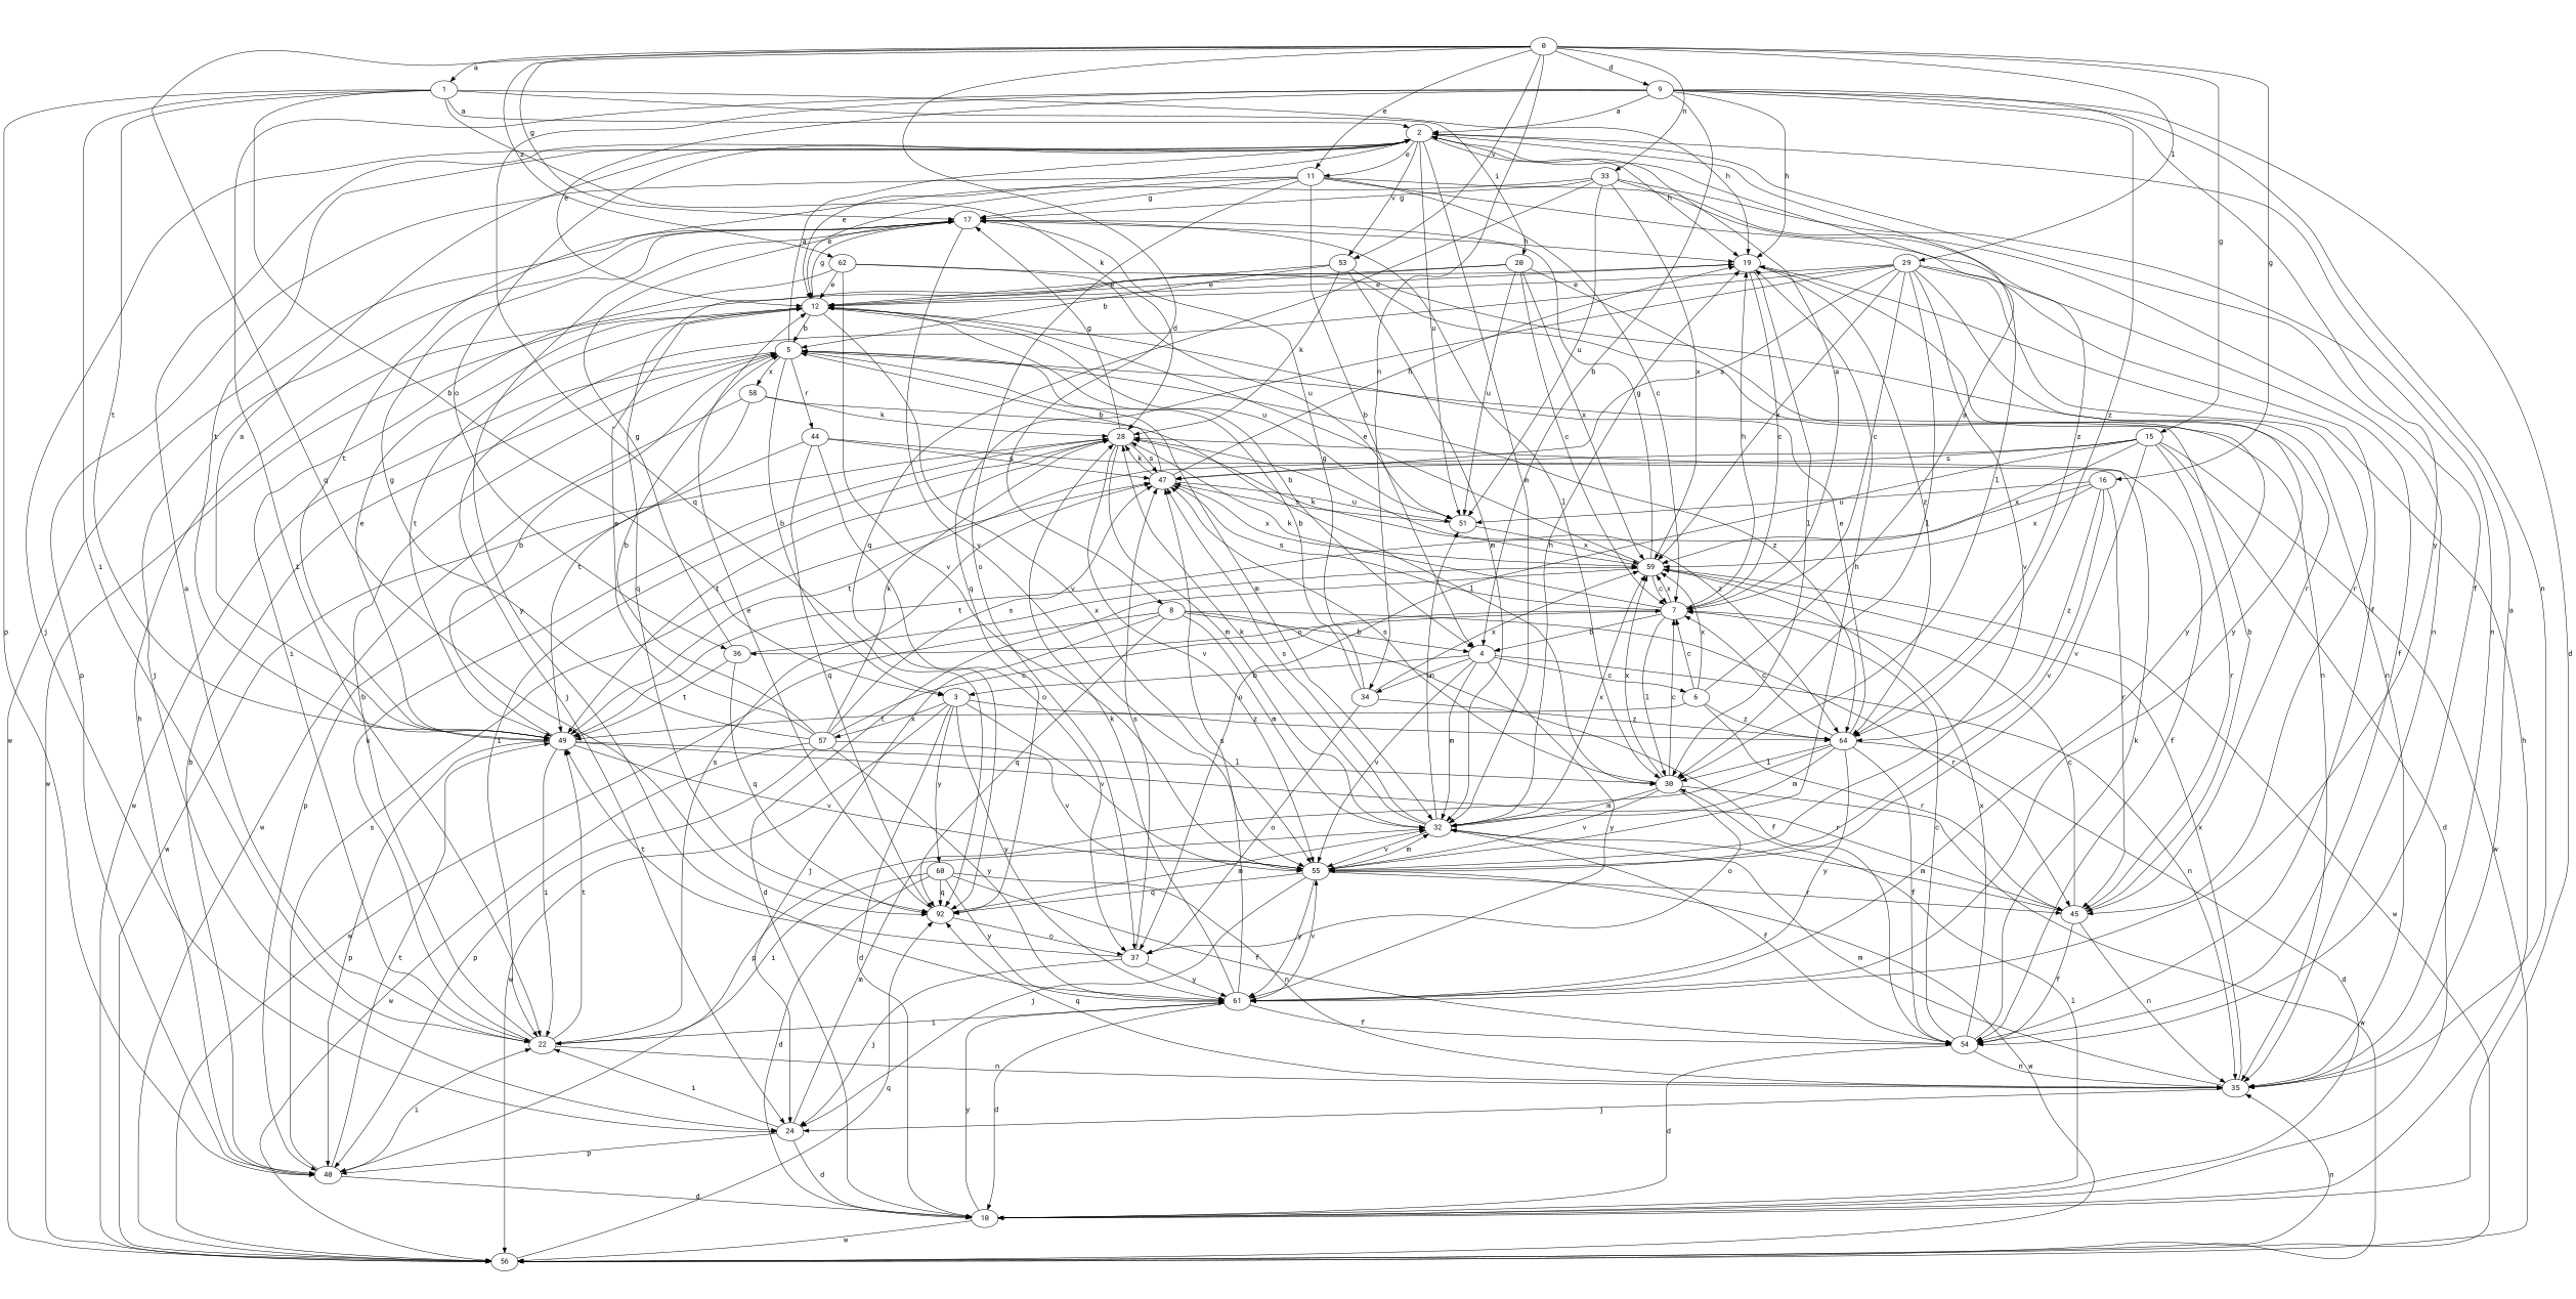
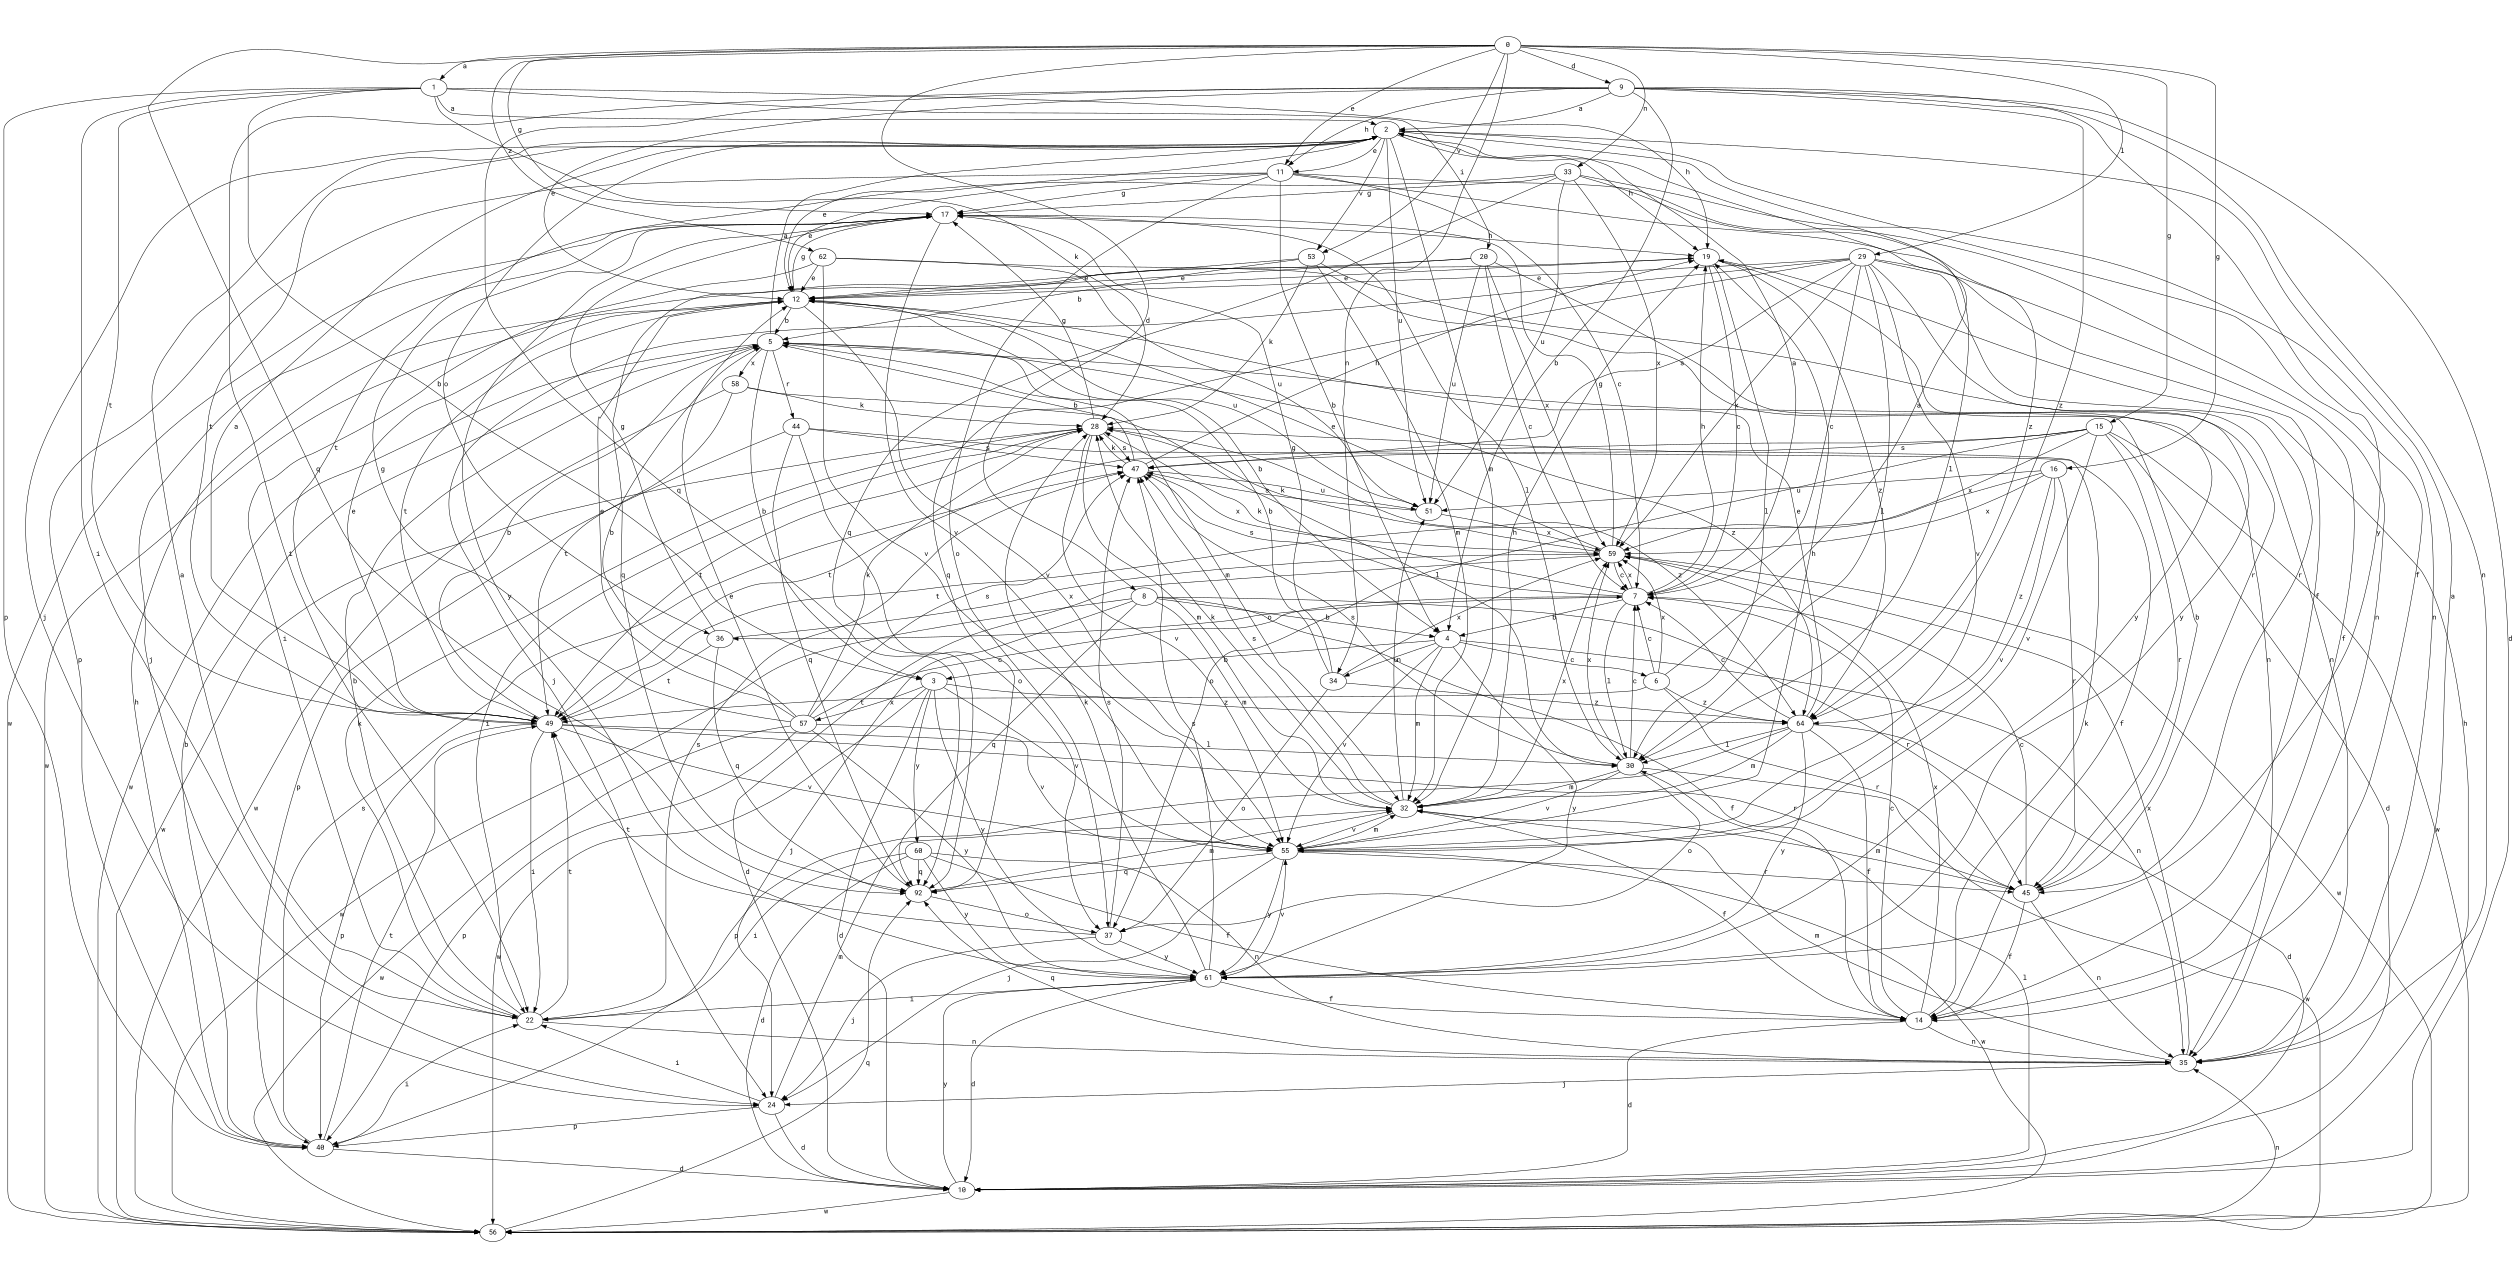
  strict digraph {
    fontname="Roboto Mono"
    node [fontname="Roboto Mono"]
    edge [fontname="Roboto Mono"]
    0
    1
    8
    9
    11
    15
    16
    17
    29
    33
    34
    n12 [label=92]
    53
    62
    2
    3
    19
    20
    22
    28
    40
    49
-   14 [label=54]
+   14
    24
    32
    56
    4
    45
    12
    64
    10
    61
    35
    7
    37
    55
    59
    47
    51
    30
    5
    36
    57
    60
    6
    44
    58
    0 -> 1 [label=a]
    0 -> 8 [label=d]
    0 -> 9 [label=d]
    0 -> 11 [label=e]
    0 -> 15 [label=g]
    0 -> 16 [label=g]
    0 -> 17 [label=g]
    0 -> 29 [label=l]
    0 -> 33 [label=n]
    0 -> 34 [label=n]
    0 -> n12 [label=q]
    0 -> 53 [label=v]
    0 -> 62 [label=z]
    1 -> 2 [label=a]
    1 -> 3 [label=b]
    1 -> 19 [label=h]
    1 -> 20 [label=i]
    1 -> 22 [label=i]
    1 -> 28 [label=k]
    1 -> 40 [label=p]
    1 -> 49 [label=t]
    8 -> n12 [label=q]
    8 -> 14 [label=f]
    8 -> 24 [label=j]
    8 -> 32 [label=m]
    8 -> 56 [label=w]
    8 -> 4 [label=b]
    8 -> 45 [label=r]
    9 -> n12 [label=q]
    9 -> 2 [label=a]
-   9 -> 19 [label=h]
+   9 -> 11 [label=h]
    9 -> 22 [label=i]
    9 -> 4 [label=b]
    9 -> 12 [label=e]
    9 -> 64 [label=z]
    9 -> 10 [label=d]
    9 -> 61 [label=y]
    9 -> 35 [label=n]
    11 -> 17 [label=g]
    11 -> 40 [label=p]
    11 -> 14 [label=f]
    11 -> 4 [label=b]
    11 -> 12 [label=e]
    11 -> 35 [label=n]
    11 -> 7 [label=c]
    11 -> 37 [label=o]
    15 -> 49 [label=t]
    15 -> 56 [label=w]
    15 -> 45 [label=r]
    15 -> 10 [label=d]
    15 -> 37 [label=o]
    15 -> 55 [label=v]
    15 -> 59 [label=x]
    15 -> 47 [label=s]
    16 -> 49 [label=t]
    16 -> 45 [label=r]
    16 -> 64 [label=z]
    16 -> 55 [label=v]
    16 -> 59 [label=x]
    16 -> 51 [label=u]
    17 -> 19 [label=h]
    17 -> 24 [label=j]
    17 -> 56 [label=w]
    17 -> 61 [label=y]
    17 -> 55 [label=v]
    17 -> 30 [label=l]
    29 -> n12 [label=q]
    29 -> 14 [label=f]
    29 -> 24 [label=j]
    29 -> 45 [label=r]
    29 -> 12 [label=e]
    29 -> 61 [label=y]
    29 -> 7 [label=c]
    29 -> 55 [label=v]
    29 -> 59 [label=x]
    29 -> 47 [label=s]
    29 -> 30 [label=l]
    33 -> 17 [label=g]
    33 -> n12 [label=q]
    33 -> 49 [label=t]
    33 -> 35 [label=n]
    33 -> 59 [label=x]
    33 -> 51 [label=u]
    33 -> 30 [label=l]
    34 -> 17 [label=g]
    34 -> 64 [label=z]
    34 -> 37 [label=o]
    34 -> 59 [label=x]
    34 -> 5 [label=b]
    n12 -> 32 [label=m]
    n12 -> 12 [label=e]
    n12 -> 37 [label=o]
    53 -> 28 [label=k]
    53 -> 32 [label=m]
    53 -> 12 [label=e]
    53 -> 35 [label=n]
    53 -> 5 [label=b]
    62 -> 22 [label=i]
    62 -> 12 [label=e]
    62 -> 35 [label=n]
    62 -> 55 [label=v]
    62 -> 51 [label=u]
    2 -> 11 [label=e]
    2 -> 53 [label=v]
    2 -> 19 [label=h]
    2 -> 49 [label=t]
    2 -> 14 [label=f]
    2 -> 24 [label=j]
    2 -> 32 [label=m]
    2 -> 12 [label=e]
    2 -> 64 [label=z]
    2 -> 51 [label=u]
    2 -> 36 [label=o]
    3 -> 56 [label=w]
    3 -> 64 [label=z]
    3 -> 10 [label=d]
    3 -> 61 [label=y]
    3 -> 55 [label=v]
    3 -> 57 [label=x]
    3 -> 60 [label=y]
    19 -> 12 [label=e]
    19 -> 64 [label=z]
    19 -> 61 [label=y]
    19 -> 7 [label=c]
    19 -> 30 [label=l]
    20 -> n12 [label=q]
    20 -> 45 [label=r]
    20 -> 12 [label=e]
    20 -> 7 [label=c]
    20 -> 59 [label=x]
    20 -> 51 [label=u]
    22 -> 2 [label=a]
    22 -> 28 [label=k]
    22 -> 49 [label=t]
    22 -> 35 [label=n]
    22 -> 47 [label=s]
    22 -> 5 [label=b]
    28 -> 17 [label=g]
    28 -> 22 [label=i]
    28 -> 49 [label=t]
    28 -> 32 [label=m]
    28 -> 56 [label=w]
    28 -> 64 [label=z]
    28 -> 55 [label=v]
    28 -> 47 [label=s]
    40 -> 19 [label=h]
    40 -> 22 [label=i]
    40 -> 49 [label=t]
    40 -> 10 [label=d]
    40 -> 47 [label=s]
    40 -> 5 [label=b]
    49 -> 2 [label=a]
    49 -> 22 [label=i]
    49 -> 40 [label=p]
    49 -> 45 [label=r]
    49 -> 12 [label=e]
    49 -> 55 [label=v]
    49 -> 30 [label=l]
    49 -> 5 [label=b]
    14 -> 28 [label=k]
    14 -> 10 [label=d]
    14 -> 35 [label=n]
    14 -> 7 [label=c]
    14 -> 59 [label=x]
    24 -> 22 [label=i]
    24 -> 40 [label=p]
    24 -> 32 [label=m]
    24 -> 10 [label=d]
    32 -> 19 [label=h]
    32 -> 28 [label=k]
    32 -> 14 [label=f]
    32 -> 55 [label=v]
    32 -> 59 [label=x]
    32 -> 47 [label=s]
    32 -> 51 [label=u]
    56 -> n12 [label=q]
    56 -> 35 [label=n]
    4 -> 34 [label=n]
    4 -> 3 [label=b]
    4 -> 32 [label=m]
    4 -> 61 [label=y]
    4 -> 35 [label=n]
    4 -> 55 [label=v]
    4 -> 6 [label=c]
    45 -> 14 [label=f]
    45 -> 32 [label=m]
    45 -> 35 [label=n]
    45 -> 7 [label=c]
    45 -> 5 [label=b]
    12 -> 17 [label=g]
    12 -> 49 [label=t]
    12 -> 56 [label=w]
    12 -> 4 [label=b]
    12 -> 55 [label=v]
    12 -> 51 [label=u]
    12 -> 5 [label=b]
    64 -> 40 [label=p]
    64 -> 14 [label=f]
    64 -> 32 [label=m]
    64 -> 12 [label=e]
    64 -> 10 [label=d]
    64 -> 61 [label=y]
    64 -> 7 [label=c]
    64 -> 30 [label=l]
    10 -> 19 [label=h]
    10 -> 56 [label=w]
    10 -> 61 [label=y]
    10 -> 30 [label=l]
    61 -> 22 [label=i]
    61 -> 28 [label=k]
    61 -> 14 [label=f]
    61 -> 10 [label=d]
    61 -> 55 [label=v]
    61 -> 47 [label=s]
    35 -> n12 [label=q]
    35 -> 2 [label=a]
    35 -> 24 [label=j]
    35 -> 32 [label=m]
    35 -> 59 [label=x]
    7 -> 2 [label=a]
    7 -> 19 [label=h]
    7 -> 28 [label=k]
    7 -> 4 [label=b]
    7 -> 59 [label=x]
    7 -> 47 [label=s]
    7 -> 30 [label=l]
    7 -> 36 [label=o]
    37 -> 49 [label=t]
    37 -> 24 [label=j]
    37 -> 61 [label=y]
    37 -> 47 [label=s]
    55 -> n12 [label=q]
    55 -> 19 [label=h]
    55 -> 24 [label=j]
    55 -> 32 [label=m]
    55 -> 56 [label=w]
    55 -> 45 [label=r]
    55 -> 61 [label=y]
    59 -> 17 [label=g]
    59 -> 28 [label=k]
    59 -> 56 [label=w]
    59 -> 12 [label=e]
    59 -> 10 [label=d]
    59 -> 7 [label=c]
    47 -> 19 [label=h]
    47 -> 28 [label=k]
    47 -> 59 [label=x]
    47 -> 51 [label=u]
    47 -> 5 [label=b]
    51 -> 59 [label=x]
    51 -> 47 [label=s]
    30 -> 32 [label=m]
    30 -> 56 [label=w]
    30 -> 7 [label=c]
    30 -> 37 [label=o]
    30 -> 55 [label=v]
    30 -> 59 [label=x]
    30 -> 47 [label=s]
    5 -> 2 [label=a]
    5 -> 3 [label=b]
    5 -> 32 [label=m]
    5 -> 56 [label=w]
    5 -> 64 [label=z]
    5 -> 44 [label=r]
    5 -> 58 [label=x]
    36 -> 17 [label=g]
    36 -> n12 [label=q]
    36 -> 49 [label=t]
    36 -> 59 [label=x]
    57 -> 17 [label=g]
    57 -> 28 [label=k]
    57 -> 40 [label=p]
    57 -> 56 [label=w]
    57 -> 12 [label=e]
    57 -> 61 [label=y]
    57 -> 7 [label=c]
    57 -> 55 [label=v]
    57 -> 47 [label=s]
    57 -> 5 [label=b]
    60 -> n12 [label=q]
    60 -> 22 [label=i]
    60 -> 14 [label=f]
    60 -> 10 [label=d]
    60 -> 61 [label=y]
    60 -> 35 [label=n]
    6 -> 2 [label=a]
    6 -> 49 [label=t]
    6 -> 45 [label=r]
    6 -> 64 [label=z]
    6 -> 7 [label=c]
    6 -> 59 [label=x]
    44 -> n12 [label=q]
    44 -> 40 [label=p]
    44 -> 14 [label=f]
    44 -> 37 [label=o]
    44 -> 47 [label=s]
    58 -> 28 [label=k]
    58 -> 49 [label=t]
    58 -> 56 [label=w]
    58 -> 30 [label=l]
  }
